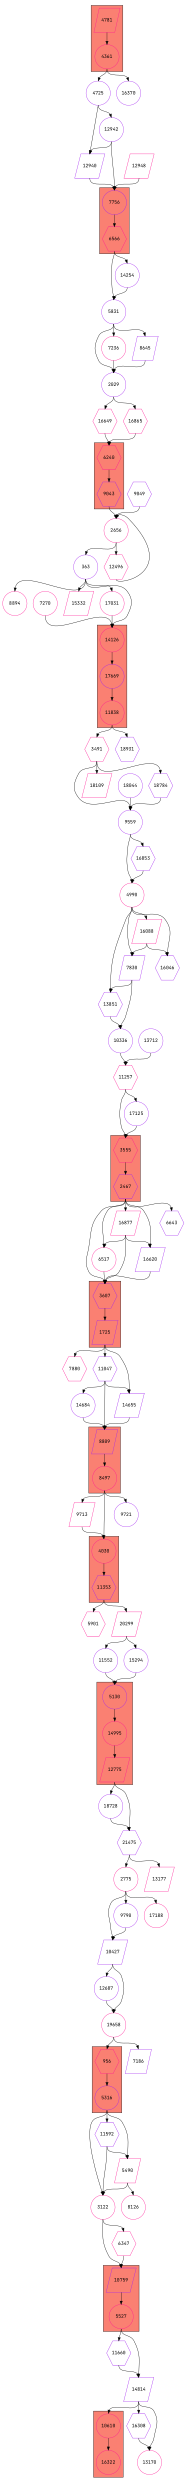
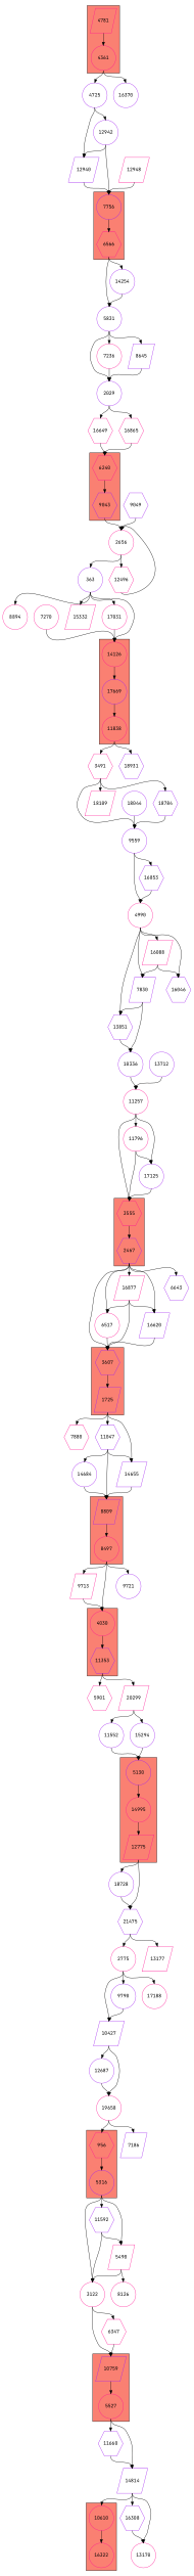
  digraph {
    fontname="JetBrains Mono"
    node [color=purple fontname="JetBrains Mono" shape=ellipse]
    edge [fontname="JetBrains Mono" headport=n tailport=s]
    4781 [color=deeppink height=1 shape=parallelogram width=1]
    4361 [color=deeppink height=1 shape=circle width=1]
    7756 [height=1 width=1]
    6566 [color=deeppink height=1 shape=hexagon width=1]
    6240 [color=deeppink height=1 shape=hexagon width=1]
    9043 [height=1 shape=hexagon width=1]
    14126 [color=deeppink height=1 shape=circle width=1]
    17669 [height=1 width=1]
    11838 [color=deeppink height=1 shape=circle width=1]
    3555 [color=deeppink height=1 shape=hexagon width=1]
    2467 [height=1 shape=hexagon width=1]
    3607 [height=1 shape=hexagon width=1]
    1725 [height=1 shape=parallelogram width=1]
    8809 [height=1 shape=parallelogram width=1]
    8497 [color=deeppink height=1 width=1]
    4030 [color=deeppink height=1 width=1]
    11353 [height=1 shape=hexagon width=1]
    5130 [height=1 shape=circle width=1]
    14995 [color=deeppink height=1 width=1]
    12775 [color=deeppink height=1 shape=parallelogram width=1]
    956 [color=deeppink height=1 shape=hexagon width=1]
    5316 [height=1 shape=circle width=1]
    10759 [height=1 shape=parallelogram width=1]
    5527 [color=deeppink height=1 width=1]
    10610 [color=deeppink height=1 shape=circle width=1]
    16322 [color=deeppink height=1 shape=circle width=1]
    4725 [height=1 shape=circle width=1]
    16370 [height=1 width=1]
    5831 [height=1 width=1]
    14254 [height=1 shape=circle width=1]
    2656 [color=deeppink height=1 shape=circle width=1]
    3491 [color=deeppink height=1 shape=hexagon width=1]
    18931 [height=1 shape=hexagon width=1]
    6517 [color=deeppink height=1 width=1]
    16877 [color=deeppink height=1 shape=parallelogram width=1]
    16620 [height=1 shape=parallelogram width=1]
    6643 [height=1 shape=hexagon width=1]
    7880 [color=deeppink height=1 shape=hexagon width=1]
    11047 [height=1 shape=hexagon width=1]
    14655 [height=1 shape=parallelogram width=1]
    9713 [color=deeppink height=1 shape=parallelogram width=1]
    9721 [height=1 width=1]
    5901 [color=deeppink height=1 shape=hexagon width=1]
    20299 [color=deeppink height=1 shape=parallelogram width=1]
    18728 [height=1 width=1]
    21475 [height=1 shape=hexagon width=1]
    3122 [color=deeppink height=1 width=1]
    5490 [color=deeppink height=1 shape=parallelogram width=1]
    11592 [height=1 shape=hexagon width=1]
    11660 [height=1 shape=hexagon width=1]
    14814 [height=1 shape=parallelogram width=1]
    12940 [height=1 shape=parallelogram width=1]
    12942 [height=1 shape=circle width=1]
    2029 [height=1 width=1]
    7236 [color=deeppink height=1 width=1]
    8645 [height=1 shape=parallelogram width=1]
    363 [height=1 shape=circle width=1]
    12496 [color=deeppink height=1 shape=hexagon width=1]
    9559 [height=1 width=1]
    18784 [height=1 shape=hexagon width=1]
    18109 [color=deeppink height=1 shape=parallelogram width=1]
    14684 [height=1 width=1]
    11552 [height=1 shape=circle width=1]
    15294 [height=1 width=1]
    2775 [color=deeppink height=1 shape=circle width=1]
    13177 [color=deeppink height=1 shape=parallelogram width=1]
    6347 [color=deeppink height=1 shape=hexagon width=1]
    8126 [color=deeppink height=1 width=1]
    13170 [color=deeppink height=1 width=1]
    16308 [height=1 shape=hexagon width=1]
    16649 [color=deeppink height=1 shape=hexagon width=1]
    16865 [color=deeppink height=1 shape=hexagon width=1]
    8894 [color=deeppink height=1 width=1]
    17031 [color=deeppink height=1 width=1]
    15332 [color=deeppink height=1 shape=parallelogram width=1]
    4990 [color=deeppink height=1 width=1]
    16853 [height=1 shape=hexagon width=1]
    7830 [height=1 shape=parallelogram width=1]
    13851 [height=1 shape=hexagon width=1]
    16088 [color=deeppink height=1 shape=parallelogram width=1]
    16046 [height=1 shape=hexagon width=1]
    10336 [height=1 width=1]
-   11257 [color=deeppink height=1 shape=hexagon width=1]
+   11257 [color=deeppink height=1 width=1]
+   11796 [color=deeppink height=1 width=1]
    17125 [height=1 width=1]
    9790 [height=1 width=1]
    10427 [height=1 shape=parallelogram width=1]
    17188 [color=deeppink height=1 shape=circle width=1]
    12687 [height=1 width=1]
    19658 [color=deeppink height=1 width=1]
    7186 [height=1 shape=parallelogram width=1]
    13712 [height=1 width=1]
    18044 [height=1 shape=circle width=1]
    7270 [color=deeppink height=1 shape=circle width=1]
    9049 [height=1 shape=hexagon width=1]
    12948 [color=deeppink height=1 shape=parallelogram width=1]
    subgraph cluster_1 {
      fillcolor=salmon
      style=filled
      4781
      4361
    }
    subgraph cluster_2 {
      fillcolor=salmon
      style=filled
      7756
      6566
    }
    subgraph cluster_3 {
      fillcolor=salmon
      style=filled
      6240
      9043
    }
    subgraph cluster_4 {
      fillcolor=salmon
      style=filled
      14126
      17669
      11838
    }
    subgraph cluster_5 {
      fillcolor=salmon
      style=filled
      3555
      2467
    }
    subgraph cluster_6 {
      fillcolor=salmon
      style=filled
      3607
      1725
    }
    subgraph cluster_7 {
      fillcolor=salmon
      style=filled
      8809
      8497
    }
    subgraph cluster_8 {
      fillcolor=salmon
      style=filled
      4030
      11353
    }
    subgraph cluster_9 {
      fillcolor=salmon
      style=filled
      5130
      14995
      12775
    }
    subgraph cluster_10 {
      fillcolor=salmon
      style=filled
      956
      5316
    }
    subgraph cluster_11 {
      fillcolor=salmon
      style=filled
      10759
      5527
    }
    subgraph cluster_12 {
      fillcolor=salmon
      style=filled
      10610
      16322
    }
    4781 -> 4361
    4361 -> 4725
    4361 -> 16370
    7756 -> 6566
    6566 -> 5831
    6566 -> 14254
    6240 -> 9043
    9043 -> 2656
    14126 -> 17669
    17669 -> 11838
    11838 -> 3491
    11838 -> 18931
    3555 -> 2467
    2467 -> 3607
    2467 -> 6517
    2467 -> 16877
    2467 -> 16620
    2467 -> 6643
    3607 -> 1725
    1725 -> 7880
    1725 -> 11047
    1725 -> 14655
    8809 -> 8497
    8497 -> 4030
    8497 -> 9713
    8497 -> 9721
    4030 -> 11353
    11353 -> 5901
    11353 -> 20299
    5130 -> 14995
    14995 -> 12775
    12775 -> 18728
    12775 -> 21475
    956 -> 5316
    5316 -> 3122
    5316 -> 5490
    5316 -> 11592
    10759 -> 5527
    5527 -> 11660
    5527 -> 14814
    10610 -> 16322
    4725 -> 12940
    4725 -> 12942
    5831 -> 2029
    5831 -> 7236
    5831 -> 8645
    14254 -> 5831
    2656 -> 363
    2656 -> 12496
    3491 -> 9559
    3491 -> 18784
    3491 -> 18109
    6517 -> 3607
    16877 -> 3607
    16877 -> 6517
    16877 -> 16620
    16620 -> 3607
    11047 -> 8809
    11047 -> 14655
    11047 -> 14684
    14655 -> 8809
    9713 -> 4030
    20299 -> 11552
    20299 -> 15294
    18728 -> 21475
    21475 -> 2775
    21475 -> 13177
    3122 -> 10759
    3122 -> 6347
    5490 -> 3122
    5490 -> 8126
    11592 -> 3122
    11592 -> 5490
    11660 -> 14814
    14814 -> 10610
    14814 -> 13170
    14814 -> 16308
    12940 -> 7756
    12942 -> 7756
    12942 -> 12940
    2029 -> 16649
    2029 -> 16865
    7236 -> 2029
    8645 -> 2029
    363 -> 14126
    363 -> 8894
    363 -> 17031
    363 -> 15332
    12496 -> 2656
    9559 -> 4990
    9559 -> 16853
    18784 -> 9559
    14684 -> 8809
    11552 -> 5130
    15294 -> 5130
    2775 -> 9790
    2775 -> 10427
    2775 -> 17188
    6347 -> 10759
    16308 -> 13170
    16649 -> 6240
    16865 -> 6240
    17031 -> 14126
    4990 -> 7830
    4990 -> 13851
    4990 -> 16088
    4990 -> 16046
    16853 -> 4990
    7830 -> 13851
    7830 -> 10336
    13851 -> 10336
    16088 -> 7830
    16088 -> 16046
    10336 -> 11257
    11257 -> 3555
+   11257 -> 11796
    11257 -> 17125
+   11796 -> 3555
+   11796 -> 17125
    17125 -> 3555
    9790 -> 10427
    10427 -> 12687
    10427 -> 19658
    12687 -> 19658
    19658 -> 956
    19658 -> 7186
    13712 -> 11257
    18044 -> 9559
    7270 -> 14126
    9049 -> 2656
    12948 -> 7756
  }
